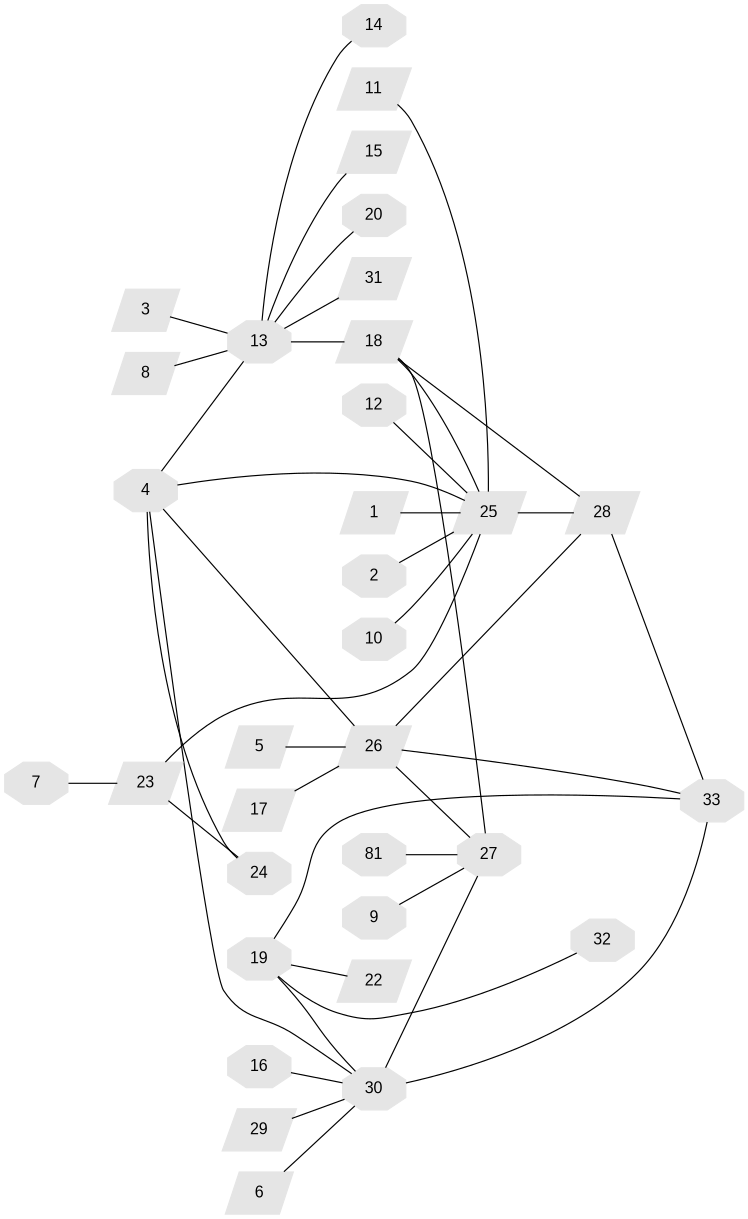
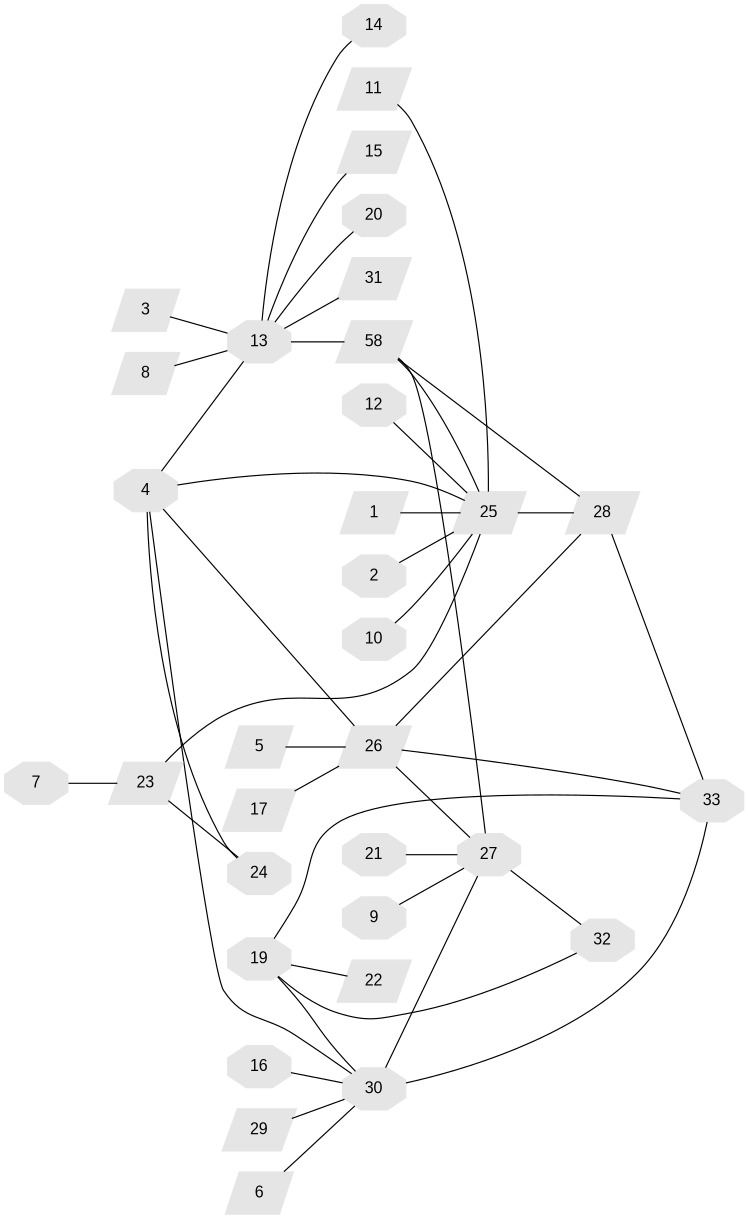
  graph {
    fontname="Liberation Sans"
    rankdir=LR
    node [color=gray90 fontname="Liberation Sans" shape=octagon style=filled]
    edge [fontname="Liberation Sans" weight=1.0]
    1 [shape=parallelogram]
    25 [shape=parallelogram]
    28 [shape=parallelogram]
    2
    3 [shape=parallelogram]
    13
    14
    15 [shape=parallelogram]
-   18 [shape=parallelogram]
+   18 [shape=parallelogram label=58]
    20
    31 [shape=parallelogram]
    4
    24
    26 [shape=parallelogram]
    30
    27
    33
    5 [shape=parallelogram]
    6 [shape=parallelogram]
    23 [shape=parallelogram]
    7
    8 [shape=parallelogram]
    9
    32
    10
    11 [shape=parallelogram]
    12
    16
    17 [shape=parallelogram]
    19
    22 [shape=parallelogram]
-   21 [label=81]
+   21
    29 [shape=parallelogram]
    1 -- 25
    25 -- 28 [weight=3.0]
    28 -- 33
    2 -- 25
    3 -- 13
    13 -- 14
    13 -- 15
    13 -- 18 [weight=2.0]
    13 -- 20
    13 -- 31
    18 -- 25
    18 -- 28
    18 -- 27 [weight=3.0]
    4 -- 25
    4 -- 13 [weight=3.0]
    4 -- 24
    4 -- 26
    4 -- 30 [weight=2.0]
    26 -- 28
    26 -- 27
    26 -- 33
    30 -- 27
    30 -- 33 [weight=2.0]
+   27 -- 32
    5 -- 26
    6 -- 30
    23 -- 25
    23 -- 24
    7 -- 23
    8 -- 13
    9 -- 27
    10 -- 25
    11 -- 25
    12 -- 25
    16 -- 30
    17 -- 26
    19 -- 30
    19 -- 33 [weight=2.0]
    19 -- 32
    19 -- 22
    21 -- 27
    29 -- 30
  }
